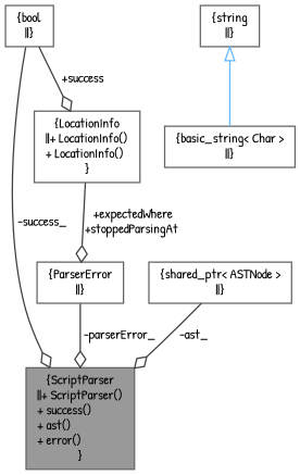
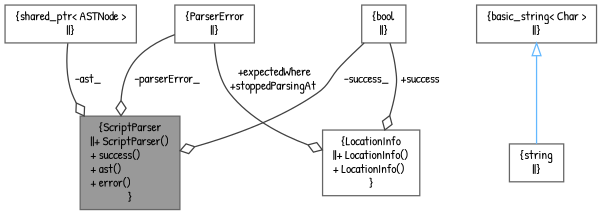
  digraph {
    fontname="Patrick Hand"
    node [color=gray40 fillcolor=white fontname="Patrick Hand" fontsize=10 shape=box style=filled]
    edge [arrowhead=odiamond color=grey25 fontname="Patrick Hand" fontsize=10 labelfontname=Helvetica labelfontsize=10 style=solid]
    n1 [fillcolor=grey60 fontcolor=black height=0.2 label="{ScriptParser\n||+ ScriptParser()\l+ success()\l+ ast()\l+ error()\l}" width=0.4]
    n2 [height=0.2 label="{bool\n||}" width=0.4]
    n3 [height=0.2 label="{LocationInfo\n||+ LocationInfo()\l+ LocationInfo()\l}" width=0.4]
    n4 [height=0.2 label="{ParserError\n||}" width=0.4]
    n5 [height=0.2 label="{shared_ptr\< ASTNode \>\n||}" width=0.4]
    n6 [height=0.2 label="{string\n||}" width=0.4]
    n7 [height=0.2 label="{basic_string\< Char \>\n||}" width=0.4]
    n2 -> n1 [label=" -success_"]
    n2 -> n3 [label=" +success"]
-   n3 -> n4 [label=" +expectedWhere\n+stoppedParsingAt"]
+   n4 -> n3 [label=" +expectedWhere\n+stoppedParsingAt"]
    n4 -> n1 [label=" -parserError_"]
    n5 -> n1 [label=" -ast_"]
-   n6 -> n7 [arrowtail=onormal color=steelblue1 dir=back arrowhead=""]
+   n7 -> n6 [arrowtail=onormal color=steelblue1 dir=back arrowhead=""]
  }
